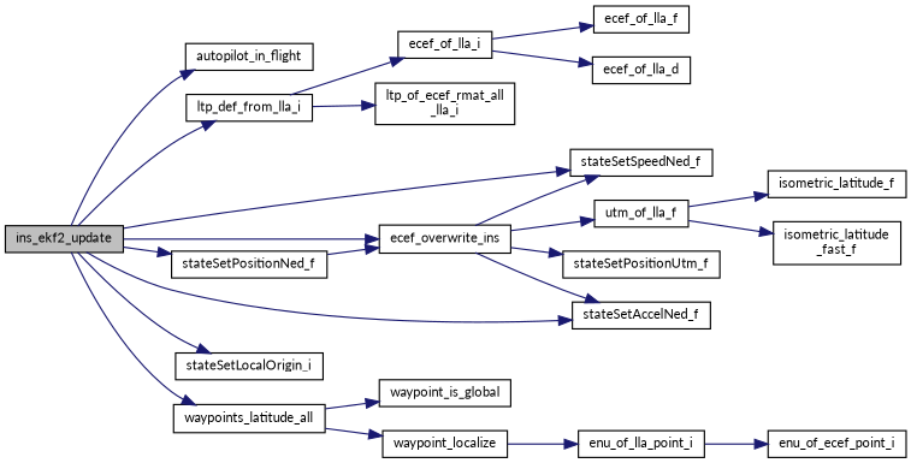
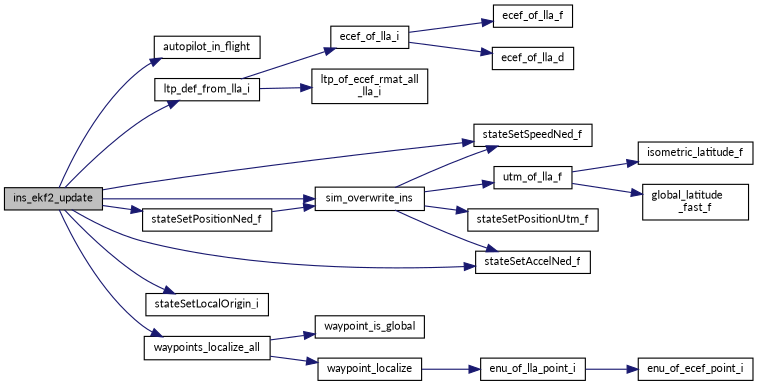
  digraph {
    fontname=Lato
    rankdir=LR
    node [color=black fillcolor=white fontname=Lato fontsize=10 shape=record style=filled]
    edge [color=midnightblue fontname=Lato fontsize=10 labelfontname=FreeSans labelfontsize=10 style=solid]
    n1 [fillcolor=grey75 fontcolor=black height=0.2 label=ins_ekf2_update width=0.4]
    n2 [height=0.2 label=autopilot_in_flight width=0.4]
    n3 [height=0.2 label=ltp_def_from_lla_i width=0.4]
-   n4 [height=0.2 label=ecef_overwrite_ins width=0.4]
+   n4 [height=0.2 label=sim_overwrite_ins width=0.4]
    n5 [height=0.2 label=stateSetPositionNed_f width=0.4]
    n6 [height=0.2 label=stateSetSpeedNed_f width=0.4]
    n7 [height=0.2 label=stateSetAccelNed_f width=0.4]
    n8 [height=0.2 label=stateSetLocalOrigin_i width=0.4]
-   n9 [height=0.2 label=waypoints_latitude_all width=0.4]
+   n9 [height=0.2 label=waypoints_localize_all width=0.4]
    n10 [height=0.2 label=ecef_of_lla_i width=0.4]
    n11 [height=0.2 label="ltp_of_ecef_rmat_all\l_lla_i" width=0.4]
    n12 [height=0.2 label=utm_of_lla_f width=0.4]
    n13 [height=0.2 label=stateSetPositionUtm_f width=0.4]
    n14 [height=0.2 label=waypoint_is_global width=0.4]
    n15 [height=0.2 label=waypoint_localize width=0.4]
    n16 [height=0.2 label=ecef_of_lla_f width=0.4]
    n17 [height=0.2 label=ecef_of_lla_d width=0.4]
    n18 [height=0.2 label=isometric_latitude_f width=0.4]
-   n19 [height=0.2 label="isometric_latitude\l_fast_f" width=0.4]
+   n19 [height=0.2 label="global_latitude\l_fast_f" width=0.4]
    n20 [height=0.2 label=enu_of_lla_point_i width=0.4]
    n21 [height=0.2 label=enu_of_ecef_point_i width=0.4]
    n1 -> n2
    n1 -> n3
    n1 -> n4
    n1 -> n5
    n1 -> n6
    n1 -> n7
    n1 -> n8
    n1 -> n9
    n3 -> n10
    n3 -> n11
    n4 -> n6
    n4 -> n7
    n4 -> n12
    n4 -> n13
    n5 -> n4
    n9 -> n14
    n9 -> n15
    n10 -> n16
    n10 -> n17
    n12 -> n18
    n12 -> n19
    n15 -> n20
    n20 -> n21
  }
